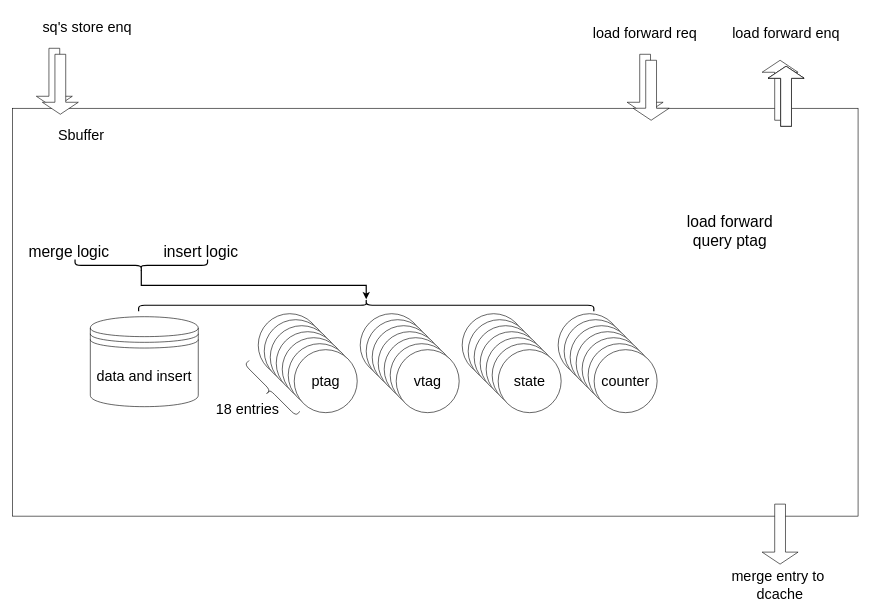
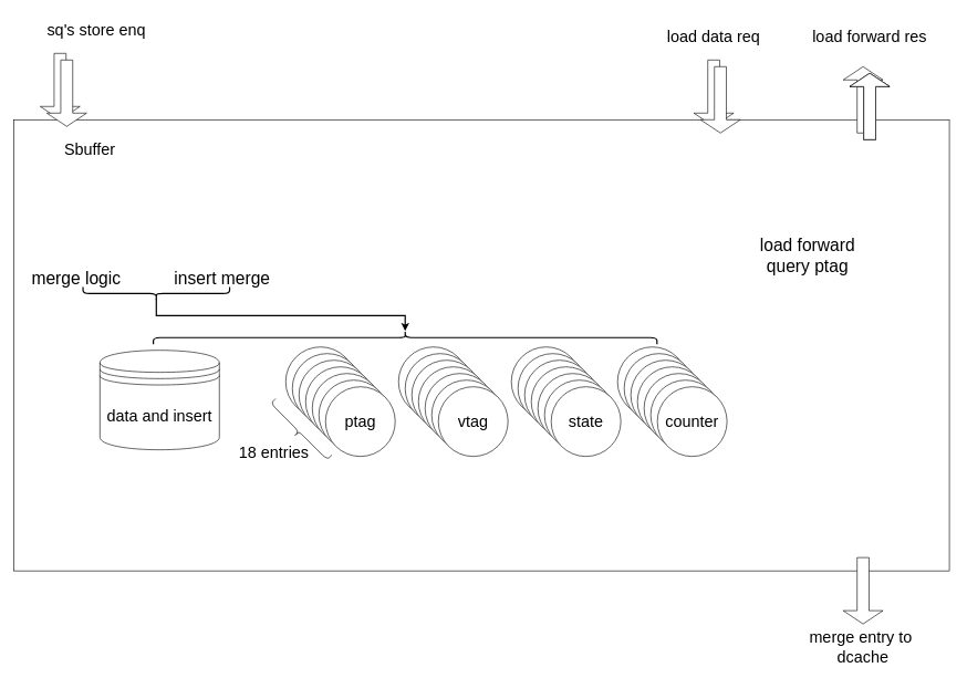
  <mxCell id="0" />
  <mxCell id="1" parent="0" />
  <mxCell id="2" value="" style="rounded=0;whiteSpace=wrap;html=1;" vertex="1" parent="1"><mxGeometry x="20" y="180" width="1410" height="680" as="geometry" /></mxCell>
  <mxCell id="3" value="&lt;font style=&quot;font-size: 24px;&quot;&gt;data and insert&lt;/font&gt;" style="shape=datastore;whiteSpace=wrap;html=1;" vertex="1" parent="1"><mxGeometry x="150" y="527.5" width="180" height="150" as="geometry" /></mxCell>
  <mxCell id="4" value="ptag" style="ellipse;whiteSpace=wrap;html=1;aspect=fixed;fontSize=24;" vertex="1" parent="1"><mxGeometry x="430" y="522.5" width="105" height="105" as="geometry" /></mxCell>
  <mxCell id="5" value="vtag" style="ellipse;whiteSpace=wrap;html=1;aspect=fixed;fontSize=24;" vertex="1" parent="1"><mxGeometry x="600" y="522.5" width="105" height="105" as="geometry" /></mxCell>
  <mxCell id="6" value="state" style="ellipse;whiteSpace=wrap;html=1;aspect=fixed;fontSize=24;" vertex="1" parent="1"><mxGeometry x="770" y="522.5" width="105" height="105" as="geometry" /></mxCell>
  <mxCell id="7" value="counter" style="ellipse;whiteSpace=wrap;html=1;aspect=fixed;fontSize=24;" vertex="1" parent="1"><mxGeometry x="930" y="522.5" width="105" height="105" as="geometry" /></mxCell>
  <mxCell id="8" value="ptag" style="ellipse;whiteSpace=wrap;html=1;aspect=fixed;fontSize=24;" vertex="1" parent="1"><mxGeometry x="440" y="532.5" width="105" height="105" as="geometry" /></mxCell>
  <mxCell id="9" value="ptag" style="ellipse;whiteSpace=wrap;html=1;aspect=fixed;fontSize=24;" vertex="1" parent="1"><mxGeometry x="450" y="542.5" width="105" height="105" as="geometry" /></mxCell>
  <mxCell id="10" value="ptag" style="ellipse;whiteSpace=wrap;html=1;aspect=fixed;fontSize=24;" vertex="1" parent="1"><mxGeometry x="460" y="552.5" width="105" height="105" as="geometry" /></mxCell>
  <mxCell id="11" value="ptag" style="ellipse;whiteSpace=wrap;html=1;aspect=fixed;fontSize=24;" vertex="1" parent="1"><mxGeometry x="470" y="562.5" width="105" height="105" as="geometry" /></mxCell>
  <mxCell id="12" value="ptag" style="ellipse;whiteSpace=wrap;html=1;aspect=fixed;fontSize=24;" vertex="1" parent="1"><mxGeometry x="480" y="572.5" width="105" height="105" as="geometry" /></mxCell>
  <mxCell id="13" value="vtag" style="ellipse;whiteSpace=wrap;html=1;aspect=fixed;fontSize=24;" vertex="1" parent="1"><mxGeometry x="610" y="532.5" width="105" height="105" as="geometry" /></mxCell>
  <mxCell id="14" value="vtag" style="ellipse;whiteSpace=wrap;html=1;aspect=fixed;fontSize=24;" vertex="1" parent="1"><mxGeometry x="620" y="542.5" width="105" height="105" as="geometry" /></mxCell>
  <mxCell id="15" value="vtag" style="ellipse;whiteSpace=wrap;html=1;aspect=fixed;fontSize=24;" vertex="1" parent="1"><mxGeometry x="630" y="552.5" width="105" height="105" as="geometry" /></mxCell>
  <mxCell id="16" value="vtag" style="ellipse;whiteSpace=wrap;html=1;aspect=fixed;fontSize=24;" vertex="1" parent="1"><mxGeometry x="640" y="562.5" width="105" height="105" as="geometry" /></mxCell>
  <mxCell id="17" value="vtag" style="ellipse;whiteSpace=wrap;html=1;aspect=fixed;fontSize=24;" vertex="1" parent="1"><mxGeometry x="650" y="572.5" width="105" height="105" as="geometry" /></mxCell>
  <mxCell id="18" value="vtag" style="ellipse;whiteSpace=wrap;html=1;aspect=fixed;fontSize=24;" vertex="1" parent="1"><mxGeometry x="660" y="582.5" width="105" height="105" as="geometry" /></mxCell>
  <mxCell id="19" value="state" style="ellipse;whiteSpace=wrap;html=1;aspect=fixed;fontSize=24;" vertex="1" parent="1"><mxGeometry x="780" y="532.5" width="105" height="105" as="geometry" /></mxCell>
  <mxCell id="20" value="state" style="ellipse;whiteSpace=wrap;html=1;aspect=fixed;fontSize=24;" vertex="1" parent="1"><mxGeometry x="790" y="542.5" width="105" height="105" as="geometry" /></mxCell>
  <mxCell id="21" value="state" style="ellipse;whiteSpace=wrap;html=1;aspect=fixed;fontSize=24;" vertex="1" parent="1"><mxGeometry x="800" y="552.5" width="105" height="105" as="geometry" /></mxCell>
  <mxCell id="22" value="state" style="ellipse;whiteSpace=wrap;html=1;aspect=fixed;fontSize=24;" vertex="1" parent="1"><mxGeometry x="810" y="562.5" width="105" height="105" as="geometry" /></mxCell>
  <mxCell id="23" value="state" style="ellipse;whiteSpace=wrap;html=1;aspect=fixed;fontSize=24;" vertex="1" parent="1"><mxGeometry x="820" y="572.5" width="105" height="105" as="geometry" /></mxCell>
  <mxCell id="24" value="state" style="ellipse;whiteSpace=wrap;html=1;aspect=fixed;fontSize=24;" vertex="1" parent="1"><mxGeometry x="830" y="582.5" width="105" height="105" as="geometry" /></mxCell>
  <mxCell id="25" value="counter" style="ellipse;whiteSpace=wrap;html=1;aspect=fixed;fontSize=24;" vertex="1" parent="1"><mxGeometry x="940" y="532.5" width="105" height="105" as="geometry" /></mxCell>
  <mxCell id="26" value="counter" style="ellipse;whiteSpace=wrap;html=1;aspect=fixed;fontSize=24;" vertex="1" parent="1"><mxGeometry x="950" y="542.5" width="105" height="105" as="geometry" /></mxCell>
  <mxCell id="27" value="counter" style="ellipse;whiteSpace=wrap;html=1;aspect=fixed;fontSize=24;" vertex="1" parent="1"><mxGeometry x="960" y="552.5" width="105" height="105" as="geometry" /></mxCell>
  <mxCell id="28" value="counter" style="ellipse;whiteSpace=wrap;html=1;aspect=fixed;fontSize=24;" vertex="1" parent="1"><mxGeometry x="970" y="562.5" width="105" height="105" as="geometry" /></mxCell>
  <mxCell id="29" value="counter" style="ellipse;whiteSpace=wrap;html=1;aspect=fixed;fontSize=24;" vertex="1" parent="1"><mxGeometry x="980" y="572.5" width="105" height="105" as="geometry" /></mxCell>
  <mxCell id="30" value="counter" style="ellipse;whiteSpace=wrap;html=1;aspect=fixed;fontSize=24;" vertex="1" parent="1"><mxGeometry x="990" y="582.5" width="105" height="105" as="geometry" /></mxCell>
  <mxCell id="31" value="ptag" style="ellipse;whiteSpace=wrap;html=1;aspect=fixed;fontSize=24;" vertex="1" parent="1"><mxGeometry x="490" y="582.5" width="105" height="105" as="geometry" /></mxCell>
  <mxCell id="32" value="Sbuffer" style="text;html=1;strokeColor=none;fillColor=none;align=center;verticalAlign=middle;whiteSpace=wrap;rounded=0;fontSize=24;" vertex="1" parent="1"><mxGeometry x="65" y="210" width="140" height="30" as="geometry" /></mxCell>
  <mxCell id="33" value="" style="shape=singleArrow;direction=north;whiteSpace=wrap;html=1;fontSize=24;rotation=-180;" vertex="1" parent="1"><mxGeometry x="60" y="80" width="60" height="100" as="geometry" /></mxCell>
  <mxCell id="34" value="" style="shape=singleArrow;direction=north;whiteSpace=wrap;html=1;fontSize=24;rotation=-180;" vertex="1" parent="1"><mxGeometry x="70" y="90" width="60" height="100" as="geometry" /></mxCell>
  <mxCell id="35" value="sq's store enq" style="text;html=1;strokeColor=none;fillColor=none;align=center;verticalAlign=middle;whiteSpace=wrap;rounded=0;fontSize=24;" vertex="1" parent="1"><mxGeometry x="20" y="20" width="250" height="50" as="geometry" /></mxCell>
  <mxCell id="36" value="merge logic" style="shape=image;html=1;verticalAlign=top;verticalLabelPosition=bottom;labelBackgroundColor=#ffffff;imageAspect=0;aspect=fixed;image=https://cdn2.iconfinder.com/data/icons/competitive-strategy-and-corporate-training/512/745_Business_gear_management_operation_process_Business_Management-128.png;fontSize=26;" vertex="1" parent="1"><mxGeometry x="50" y="270" width="128" height="128" as="geometry" /></mxCell>
- <mxCell id="37" value="insert logic" style="shape=image;html=1;verticalAlign=top;verticalLabelPosition=bottom;labelBackgroundColor=#ffffff;imageAspect=0;aspect=fixed;image=https://cdn2.iconfinder.com/data/icons/competitive-strategy-and-corporate-training/512/745_Business_gear_management_operation_process_Business_Management-128.png;fontSize=26;" vertex="1" parent="1"><mxGeometry x="270" y="270" width="128" height="128" as="geometry" /></mxCell>
+ <mxCell id="37" value="insert merge" style="shape=image;html=1;verticalAlign=top;verticalLabelPosition=bottom;labelBackgroundColor=#ffffff;imageAspect=0;aspect=fixed;image=https://cdn2.iconfinder.com/data/icons/competitive-strategy-and-corporate-training/512/745_Business_gear_management_operation_process_Business_Management-128.png;fontSize=26;" vertex="1" parent="1"><mxGeometry x="270" y="270" width="128" height="128" as="geometry" /></mxCell>
  <mxCell id="38" value="" style="shape=singleArrow;direction=north;whiteSpace=wrap;html=1;fontSize=24;rotation=-180;" vertex="1" parent="1"><mxGeometry x="1270" y="840" width="60" height="100" as="geometry" /></mxCell>
  <mxCell id="39" value="" style="shape=singleArrow;direction=north;whiteSpace=wrap;html=1;fontSize=24;rotation=0;" vertex="1" parent="1"><mxGeometry x="1270" y="100" width="60" height="100" as="geometry" /></mxCell>
  <mxCell id="40" value="" style="shape=singleArrow;direction=north;whiteSpace=wrap;html=1;fontSize=24;rotation=0;" vertex="1" parent="1"><mxGeometry x="1280" y="110" width="60" height="100" as="geometry" /></mxCell>
- <mxCell id="41" value="load forward enq" style="text;html=1;strokeColor=none;fillColor=none;align=center;verticalAlign=middle;whiteSpace=wrap;rounded=0;fontSize=24;" vertex="1" parent="1"><mxGeometry x="1185" y="30" width="250" height="50" as="geometry" /></mxCell>
+ <mxCell id="41" value="load forward res" style="text;html=1;strokeColor=none;fillColor=none;align=center;verticalAlign=middle;whiteSpace=wrap;rounded=0;fontSize=24;" vertex="1" parent="1"><mxGeometry x="1185" y="30" width="250" height="50" as="geometry" /></mxCell>
  <mxCell id="42" value="load forward&lt;br&gt;query ptag" style="shape=image;html=1;verticalAlign=top;verticalLabelPosition=bottom;labelBackgroundColor=#ffffff;imageAspect=0;aspect=fixed;image=https://cdn2.iconfinder.com/data/icons/competitive-strategy-and-corporate-training/512/745_Business_gear_management_operation_process_Business_Management-128.png;fontSize=26;" vertex="1" parent="1"><mxGeometry x="1152" y="219.5" width="128" height="128" as="geometry" /></mxCell>
  <mxCell id="43" value="" style="shape=singleArrow;direction=north;whiteSpace=wrap;html=1;fontSize=24;rotation=0;" vertex="1" parent="1"><mxGeometry x="1280" y="110" width="60" height="100" as="geometry" /></mxCell>
  <mxCell id="44" value="" style="shape=singleArrow;direction=north;whiteSpace=wrap;html=1;fontSize=24;rotation=0;" vertex="1" parent="1"><mxGeometry x="1280" y="110" width="60" height="100" as="geometry" /></mxCell>
  <mxCell id="45" value="" style="shape=singleArrow;direction=north;whiteSpace=wrap;html=1;fontSize=24;rotation=-180;" vertex="1" parent="1"><mxGeometry x="1045" y="90" width="60" height="100" as="geometry" /></mxCell>
  <mxCell id="46" value="" style="shape=singleArrow;direction=north;whiteSpace=wrap;html=1;fontSize=24;rotation=-180;" vertex="1" parent="1"><mxGeometry x="1055" y="100" width="60" height="100" as="geometry" /></mxCell>
- <mxCell id="47" value="load forward req" style="text;html=1;strokeColor=none;fillColor=none;align=center;verticalAlign=middle;whiteSpace=wrap;rounded=0;fontSize=24;" vertex="1" parent="1"><mxGeometry x="950" y="30" width="250" height="50" as="geometry" /></mxCell>
+ <mxCell id="47" value="load data req" style="text;html=1;strokeColor=none;fillColor=none;align=center;verticalAlign=middle;whiteSpace=wrap;rounded=0;fontSize=24;" vertex="1" parent="1"><mxGeometry x="950" y="30" width="250" height="50" as="geometry" /></mxCell>
  <mxCell id="48" value="merge entry to&amp;nbsp;&lt;br&gt;dcache" style="text;html=1;strokeColor=none;fillColor=none;align=center;verticalAlign=middle;whiteSpace=wrap;rounded=0;fontSize=24;" vertex="1" parent="1"><mxGeometry x="1175" y="950" width="250" height="50" as="geometry" /></mxCell>
  <mxCell id="49" value="" style="shape=curlyBracket;whiteSpace=wrap;html=1;rounded=1;fontSize=24;rotation=-45;" vertex="1" parent="1"><mxGeometry x="440" y="590" width="20" height="120" as="geometry" /></mxCell>
  <mxCell id="50" value="18 entries" style="text;html=1;strokeColor=none;fillColor=none;align=center;verticalAlign=middle;whiteSpace=wrap;rounded=0;fontSize=24;" vertex="1" parent="1"><mxGeometry x="335" y="667.5" width="155" height="30" as="geometry" /></mxCell>
  <mxCell id="51" style="edgeStyle=orthogonalEdgeStyle;rounded=0;orthogonalLoop=1;jettySize=auto;html=1;exitX=0.1;exitY=0.5;exitDx=0;exitDy=0;exitPerimeter=0;fontSize=24;strokeWidth=2;" edge="1" parent="1" source="52" target="53"><mxGeometry relative="1" as="geometry" /></mxCell>
  <mxCell id="52" value="" style="shape=curlyBracket;whiteSpace=wrap;html=1;rounded=1;fontSize=24;rotation=-90;strokeWidth=2;" vertex="1" parent="1"><mxGeometry x="225" y="331.59" width="20" height="220.91" as="geometry" /></mxCell>
  <mxCell id="53" value="" style="shape=curlyBracket;whiteSpace=wrap;html=1;rounded=1;fontSize=24;rotation=90;strokeWidth=2;" vertex="1" parent="1"><mxGeometry x="600" y="129" width="20" height="758.91" as="geometry" /></mxCell>
